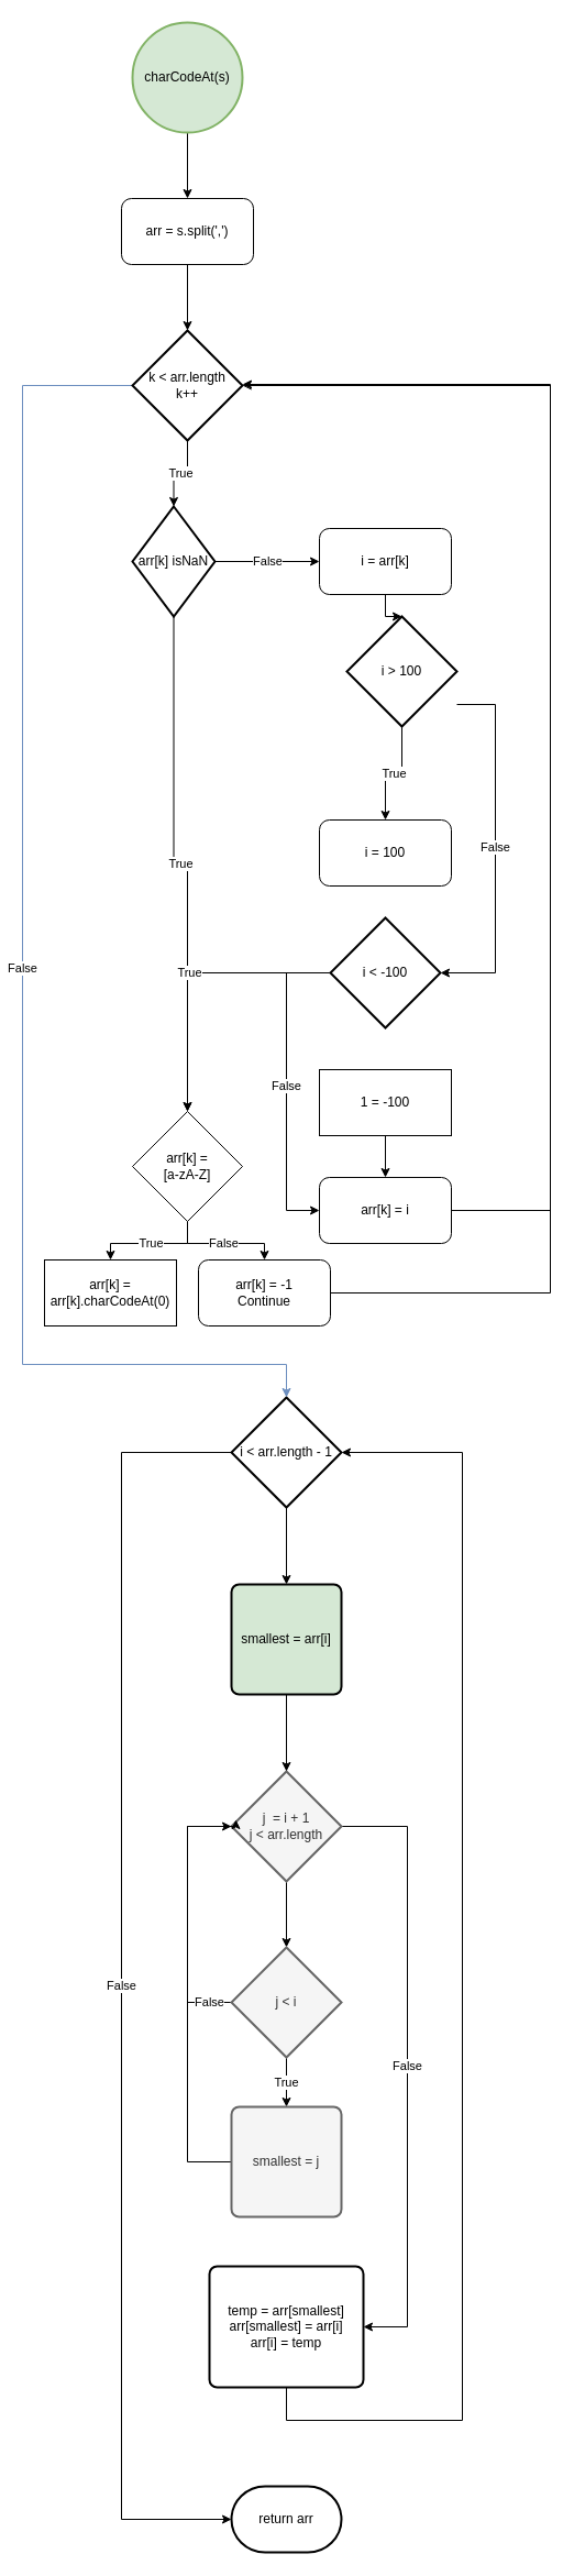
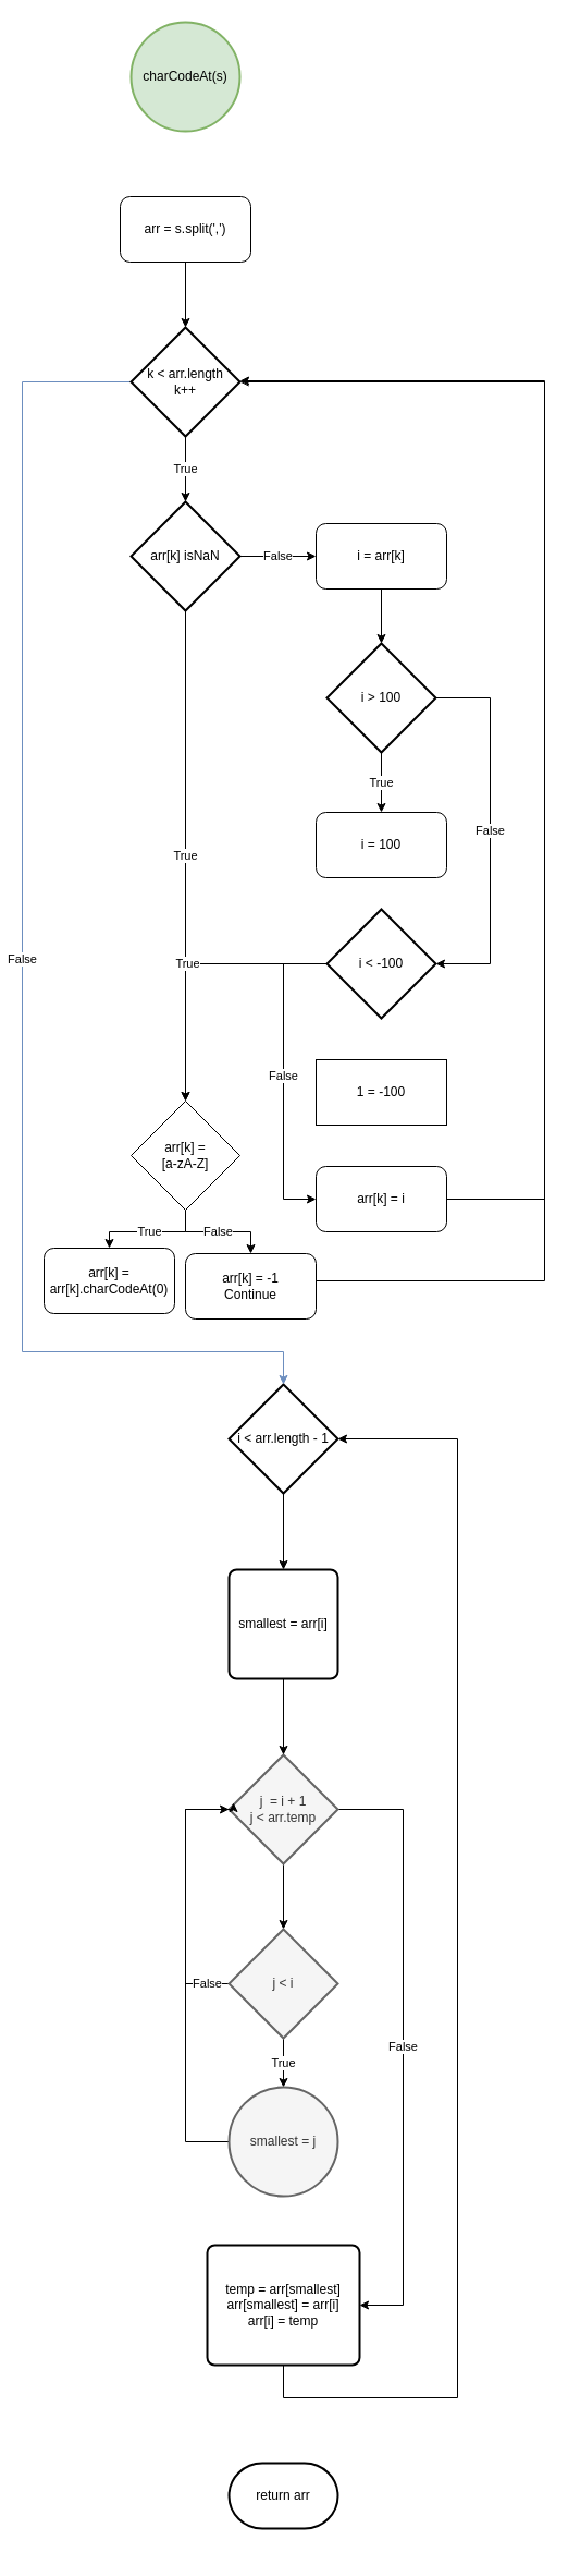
  <mxCell id="0" />
  <mxCell id="1" parent="0" />
- <mxCell id="2" style="edgeStyle=orthogonalEdgeStyle;rounded=0;orthogonalLoop=1;jettySize=auto;html=1;entryX=0.5;entryY=0;entryDx=0;entryDy=0;" edge="1" parent="1" source="3" target="30"><mxGeometry relative="1" as="geometry" /></mxCell>
  <mxCell id="3" value="charCodeAt(s)" style="strokeWidth=2;html=1;shape=mxgraph.flowchart.start_2;whiteSpace=wrap;fillColor=#d5e8d4;strokeColor=#82b366;" vertex="1" parent="1"><mxGeometry x="120" y="20" width="100" height="100" as="geometry" /></mxCell>
  <mxCell id="4" value="True" style="edgeStyle=orthogonalEdgeStyle;rounded=0;orthogonalLoop=1;jettySize=auto;html=1;entryX=0.5;entryY=0;entryDx=0;entryDy=0;" edge="1" parent="1" source="6" target="25"><mxGeometry relative="1" as="geometry" /></mxCell>
  <mxCell id="5" value="False" style="edgeStyle=orthogonalEdgeStyle;rounded=0;orthogonalLoop=1;jettySize=auto;html=1;entryX=0;entryY=0.5;entryDx=0;entryDy=0;" edge="1" parent="1" source="6" target="38"><mxGeometry relative="1" as="geometry" /></mxCell>
- <mxCell id="6" value="arr[k] isNaN" style="strokeWidth=2;html=1;shape=mxgraph.flowchart.decision;whiteSpace=wrap;" vertex="1" parent="1"><mxGeometry x="120" y="460" width="75" height="100" as="geometry" /></mxCell>
+ <mxCell id="6" value="arr[k] isNaN" style="strokeWidth=2;html=1;shape=mxgraph.flowchart.decision;whiteSpace=wrap;" vertex="1" parent="1"><mxGeometry x="120" y="460" width="100" height="100" as="geometry" /></mxCell>
  <mxCell id="7" style="edgeStyle=orthogonalEdgeStyle;rounded=0;orthogonalLoop=1;jettySize=auto;html=1;entryX=0.5;entryY=0;entryDx=0;entryDy=0;" edge="1" parent="1" source="9" target="21"><mxGeometry relative="1" as="geometry" /></mxCell>
- <mxCell id="8" value="False" style="edgeStyle=orthogonalEdgeStyle;rounded=0;orthogonalLoop=1;jettySize=auto;html=1;entryX=0;entryY=0.5;entryDx=0;entryDy=0;entryPerimeter=0;" edge="1" parent="1" source="9" target="22"><mxGeometry relative="1" as="geometry"><Array as="points"><mxPoint x="110" y="1320" /><mxPoint x="110" y="2290" /></Array></mxGeometry></mxCell>
  <mxCell id="9" value="i &amp;lt; arr.length - 1" style="strokeWidth=2;html=1;shape=mxgraph.flowchart.decision;whiteSpace=wrap;" vertex="1" parent="1"><mxGeometry x="210" y="1270" width="100" height="100" as="geometry" /></mxCell>
  <mxCell id="10" style="edgeStyle=orthogonalEdgeStyle;rounded=0;orthogonalLoop=1;jettySize=auto;html=1;entryX=0.5;entryY=0;entryDx=0;entryDy=0;entryPerimeter=0;" edge="1" parent="1" source="12" target="15"><mxGeometry relative="1" as="geometry" /></mxCell>
  <mxCell id="11" value="False" style="edgeStyle=orthogonalEdgeStyle;rounded=0;orthogonalLoop=1;jettySize=auto;html=1;entryX=1;entryY=0.5;entryDx=0;entryDy=0;" edge="1" parent="1" source="12" target="19"><mxGeometry relative="1" as="geometry"><Array as="points"><mxPoint x="370" y="1660" /><mxPoint x="370" y="2115" /></Array></mxGeometry></mxCell>
- <mxCell id="12" value="&lt;div&gt;j&amp;nbsp; = i + 1&lt;br&gt;&lt;/div&gt;&lt;div&gt;j &amp;lt; arr.length&lt;/div&gt;" style="strokeWidth=2;html=1;shape=mxgraph.flowchart.decision;whiteSpace=wrap;fillColor=#f5f5f5;strokeColor=#666666;fontColor=#333333;" vertex="1" parent="1"><mxGeometry x="210" y="1610" width="100" height="100" as="geometry" /></mxCell>
+ <mxCell id="12" value="&lt;div&gt;j&amp;nbsp; = i + 1&lt;br&gt;&lt;/div&gt;&lt;div&gt;j &amp;lt; arr.temp&lt;/div&gt;" style="strokeWidth=2;html=1;shape=mxgraph.flowchart.decision;whiteSpace=wrap;fillColor=#f5f5f5;strokeColor=#666666;fontColor=#333333;" vertex="1" parent="1"><mxGeometry x="210" y="1610" width="100" height="100" as="geometry" /></mxCell>
  <mxCell id="13" value="True" style="edgeStyle=orthogonalEdgeStyle;rounded=0;orthogonalLoop=1;jettySize=auto;html=1;entryX=0.5;entryY=0;entryDx=0;entryDy=0;" edge="1" parent="1" source="15" target="17"><mxGeometry relative="1" as="geometry" /></mxCell>
  <mxCell id="14" value="False" style="edgeStyle=orthogonalEdgeStyle;rounded=0;orthogonalLoop=1;jettySize=auto;html=1;entryX=0.04;entryY=0.44;entryDx=0;entryDy=0;entryPerimeter=0;" edge="1" parent="1" source="15" target="12"><mxGeometry x="-0.84" relative="1" as="geometry"><Array as="points"><mxPoint x="170" y="1820" /><mxPoint x="170" y="1660" /><mxPoint x="214" y="1660" /></Array><mxPoint as="offset" /></mxGeometry></mxCell>
  <mxCell id="15" value="j &amp;lt; i" style="strokeWidth=2;html=1;shape=mxgraph.flowchart.decision;whiteSpace=wrap;fillColor=#f5f5f5;strokeColor=#666666;fontColor=#333333;" vertex="1" parent="1"><mxGeometry x="210" y="1770" width="100" height="100" as="geometry" /></mxCell>
  <mxCell id="16" style="edgeStyle=orthogonalEdgeStyle;rounded=0;orthogonalLoop=1;jettySize=auto;html=1;entryX=0;entryY=0.5;entryDx=0;entryDy=0;entryPerimeter=0;" edge="1" parent="1" source="17" target="12"><mxGeometry relative="1" as="geometry"><mxPoint x="210" y="1650" as="targetPoint" /><Array as="points"><mxPoint x="170" y="1965" /><mxPoint x="170" y="1660" /></Array></mxGeometry></mxCell>
- <mxCell id="17" value="smallest = j" style="rounded=1;whiteSpace=wrap;html=1;absoluteArcSize=1;arcSize=14;strokeWidth=2;fillColor=#f5f5f5;strokeColor=#666666;fontColor=#333333;" vertex="1" parent="1"><mxGeometry x="210" y="1915" width="100" height="100" as="geometry" /></mxCell>
+ <mxCell id="17" value="smallest = j" style="ellipse;whiteSpace=wrap;html=1;absoluteArcSize=1;arcSize=14;strokeWidth=2;fillColor=#f5f5f5;strokeColor=#666666;fontColor=#333333;" vertex="1" parent="1"><mxGeometry x="210" y="1915" width="100" height="100" as="geometry" /></mxCell>
  <mxCell id="18" style="edgeStyle=orthogonalEdgeStyle;rounded=0;orthogonalLoop=1;jettySize=auto;html=1;entryX=1;entryY=0.5;entryDx=0;entryDy=0;entryPerimeter=0;" edge="1" parent="1" source="19" target="9"><mxGeometry relative="1" as="geometry"><mxPoint x="540" y="990" as="targetPoint" /><Array as="points"><mxPoint x="260" y="2200" /><mxPoint x="420" y="2200" /><mxPoint x="420" y="1320" /></Array></mxGeometry></mxCell>
  <mxCell id="19" value="&lt;div&gt;temp = arr[smallest]&lt;/div&gt;&lt;div&gt;arr[smallest] = arr[i]&lt;/div&gt;&lt;div&gt;arr[i] = temp&lt;br&gt;&lt;/div&gt;" style="rounded=1;whiteSpace=wrap;html=1;absoluteArcSize=1;arcSize=14;strokeWidth=2;" vertex="1" parent="1"><mxGeometry x="190" y="2060" width="140" height="110" as="geometry" /></mxCell>
  <mxCell id="20" style="edgeStyle=orthogonalEdgeStyle;rounded=0;orthogonalLoop=1;jettySize=auto;html=1;" edge="1" parent="1" source="21" target="12"><mxGeometry relative="1" as="geometry" /></mxCell>
- <mxCell id="21" value="smallest = arr[i]" style="rounded=1;whiteSpace=wrap;html=1;absoluteArcSize=1;arcSize=14;strokeWidth=2;fillColor=#d5e8d4;" vertex="1" parent="1"><mxGeometry x="210" y="1440" width="100" height="100" as="geometry" /></mxCell>
+ <mxCell id="21" value="smallest = arr[i]" style="rounded=1;whiteSpace=wrap;html=1;absoluteArcSize=1;arcSize=14;strokeWidth=2;" vertex="1" parent="1"><mxGeometry x="210" y="1440" width="100" height="100" as="geometry" /></mxCell>
  <mxCell id="22" value="return arr" style="strokeWidth=2;html=1;shape=mxgraph.flowchart.terminator;whiteSpace=wrap;" vertex="1" parent="1"><mxGeometry x="210" y="2260" width="100" height="60" as="geometry" /></mxCell>
  <mxCell id="23" value="True" style="edgeStyle=orthogonalEdgeStyle;rounded=0;orthogonalLoop=1;jettySize=auto;html=1;entryX=0.5;entryY=0;entryDx=0;entryDy=0;" edge="1" parent="1" source="25" target="31"><mxGeometry relative="1" as="geometry" /></mxCell>
  <mxCell id="24" value="False" style="edgeStyle=orthogonalEdgeStyle;rounded=0;orthogonalLoop=1;jettySize=auto;html=1;" edge="1" parent="1" source="25" target="33"><mxGeometry relative="1" as="geometry" /></mxCell>
  <mxCell id="25" value="arr[k] = &lt;br&gt;[a-zA-Z]" style="rhombus;whiteSpace=wrap;html=1;" vertex="1" parent="1"><mxGeometry x="120" y="1010" width="100" height="100" as="geometry" /></mxCell>
  <mxCell id="26" value="True" style="edgeStyle=orthogonalEdgeStyle;rounded=0;orthogonalLoop=1;jettySize=auto;html=1;entryX=0.5;entryY=0;entryDx=0;entryDy=0;entryPerimeter=0;" edge="1" parent="1" source="28" target="6"><mxGeometry relative="1" as="geometry" /></mxCell>
  <mxCell id="27" value="False" style="edgeStyle=orthogonalEdgeStyle;rounded=0;orthogonalLoop=1;jettySize=auto;html=1;entryX=0.5;entryY=0;entryDx=0;entryDy=0;entryPerimeter=0;fillColor=#dae8fc;strokeColor=#6c8ebf;" edge="1" parent="1" source="28" target="9"><mxGeometry relative="1" as="geometry"><Array as="points"><mxPoint x="20" y="350" /><mxPoint x="20" y="1240" /></Array></mxGeometry></mxCell>
  <mxCell id="28" value="k &amp;lt; arr.length&lt;br&gt;k++" style="strokeWidth=2;html=1;shape=mxgraph.flowchart.decision;whiteSpace=wrap;" vertex="1" parent="1"><mxGeometry x="120" width="100" height="100" as="geometry" y="300" /></mxCell>
  <mxCell id="29" style="edgeStyle=orthogonalEdgeStyle;rounded=0;orthogonalLoop=1;jettySize=auto;html=1;entryX=0.5;entryY=0;entryDx=0;entryDy=0;entryPerimeter=0;" edge="1" parent="1" source="30" target="28"><mxGeometry relative="1" as="geometry" /></mxCell>
  <mxCell id="30" value="arr = s.split(',')" style="rounded=1;whiteSpace=wrap;html=1;" vertex="1" parent="1"><mxGeometry x="110" y="180" width="120" height="60" as="geometry" /></mxCell>
- <mxCell id="31" value="arr[k] = arr[k].charCodeAt(0)" style="whiteSpace=wrap;html=1;rounded=0;" vertex="1" parent="1"><mxGeometry x="40" y="1145" width="120" height="60" as="geometry" /></mxCell>
+ <mxCell id="31" value="arr[k] = arr[k].charCodeAt(0)" style="rounded=1;whiteSpace=wrap;html=1;" vertex="1" parent="1"><mxGeometry x="40" y="1145" width="120" height="60" as="geometry" /></mxCell>
  <mxCell id="32" style="edgeStyle=orthogonalEdgeStyle;rounded=0;orthogonalLoop=1;jettySize=auto;html=1;entryX=1;entryY=0.5;entryDx=0;entryDy=0;entryPerimeter=0;endArrow=open;" edge="1" parent="1" source="33" target="28"><mxGeometry relative="1" as="geometry"><Array as="points"><mxPoint x="500" y="1175" /><mxPoint x="500" y="350" /></Array></mxGeometry></mxCell>
- <mxCell id="33" value="&lt;div&gt;arr[k] = -1&lt;br&gt;&lt;/div&gt;&lt;div&gt;Continue&lt;/div&gt;" style="rounded=1;whiteSpace=wrap;html=1;" vertex="1" parent="1"><mxGeometry x="180" y="1145" width="120" height="60" as="geometry" /></mxCell>
+ <mxCell id="33" value="&lt;div&gt;arr[k] = -1&lt;br&gt;&lt;/div&gt;&lt;div&gt;Continue&lt;/div&gt;" style="rounded=1;whiteSpace=wrap;html=1;" vertex="1" parent="1"><mxGeometry x="170" y="1150" width="120" height="60" as="geometry" /></mxCell>
  <mxCell id="34" value="True" style="edgeStyle=orthogonalEdgeStyle;rounded=0;orthogonalLoop=1;jettySize=auto;html=1;entryX=0.5;entryY=0;entryDx=0;entryDy=0;" edge="1" parent="1" source="36" target="42"><mxGeometry relative="1" as="geometry" /></mxCell>
  <mxCell id="35" value="False" style="edgeStyle=orthogonalEdgeStyle;rounded=0;orthogonalLoop=1;jettySize=auto;html=1;entryX=1;entryY=0.5;entryDx=0;entryDy=0;entryPerimeter=0;" edge="1" parent="1" source="36" target="41"><mxGeometry relative="1" as="geometry"><Array as="points"><mxPoint x="450" y="640" /><mxPoint x="450" y="884" /></Array></mxGeometry></mxCell>
- <mxCell id="36" value="i &amp;gt; 100" style="strokeWidth=2;html=1;shape=mxgraph.flowchart.decision;whiteSpace=wrap;" vertex="1" parent="1"><mxGeometry x="315" y="560" width="100" height="100" as="geometry" /></mxCell>
+ <mxCell id="36" value="i &amp;gt; 100" style="strokeWidth=2;html=1;shape=mxgraph.flowchart.decision;whiteSpace=wrap;" vertex="1" parent="1"><mxGeometry x="300" y="590" width="100" height="100" as="geometry" /></mxCell>
  <mxCell id="37" style="edgeStyle=orthogonalEdgeStyle;rounded=0;orthogonalLoop=1;jettySize=auto;html=1;entryX=0.5;entryY=0;entryDx=0;entryDy=0;entryPerimeter=0;" edge="1" parent="1" source="38" target="36"><mxGeometry relative="1" as="geometry" /></mxCell>
  <mxCell id="38" value="i = arr[k]" style="rounded=1;whiteSpace=wrap;html=1;" vertex="1" parent="1"><mxGeometry x="290" y="480" width="120" height="60" as="geometry" /></mxCell>
  <mxCell id="39" value="True" style="edgeStyle=orthogonalEdgeStyle;rounded=0;orthogonalLoop=1;jettySize=auto;html=1;" edge="1" parent="1" source="41" target="25"><mxGeometry relative="1" as="geometry" /></mxCell>
  <mxCell id="40" value="False" style="edgeStyle=orthogonalEdgeStyle;rounded=0;orthogonalLoop=1;jettySize=auto;html=1;entryX=0;entryY=0.5;entryDx=0;entryDy=0;" edge="1" parent="1" source="41" target="46"><mxGeometry relative="1" as="geometry"><Array as="points"><mxPoint x="260" y="884" /><mxPoint x="260" y="1100" /></Array></mxGeometry></mxCell>
  <mxCell id="41" value="i &amp;lt; -100" style="strokeWidth=2;html=1;shape=mxgraph.flowchart.decision;whiteSpace=wrap;" vertex="1" parent="1"><mxGeometry x="300" y="834" width="100" height="100" as="geometry" /></mxCell>
  <mxCell id="42" value="i = 100" style="rounded=1;whiteSpace=wrap;html=1;" vertex="1" parent="1"><mxGeometry x="290" y="745" width="120" height="60" as="geometry" /></mxCell>
- <mxCell id="43" style="edgeStyle=orthogonalEdgeStyle;rounded=0;orthogonalLoop=1;jettySize=auto;html=1;entryX=0.5;entryY=0;entryDx=0;entryDy=0;" edge="1" parent="1" source="44" target="46"><mxGeometry relative="1" as="geometry" /></mxCell>
  <mxCell id="44" value="&lt;div&gt;1 = -100&lt;/div&gt;" style="whiteSpace=wrap;html=1;rounded=0;" vertex="1" parent="1"><mxGeometry x="290" y="972" width="120" height="60" as="geometry" /></mxCell>
  <mxCell id="45" style="edgeStyle=orthogonalEdgeStyle;rounded=0;orthogonalLoop=1;jettySize=auto;html=1;" edge="1" parent="1" source="46"><mxGeometry relative="1" as="geometry"><mxPoint x="220" y="349" as="targetPoint" /><Array as="points"><mxPoint x="500" y="1100" /><mxPoint x="500" y="349" /></Array></mxGeometry></mxCell>
  <mxCell id="46" value="arr[k] = i" style="rounded=1;whiteSpace=wrap;html=1;" vertex="1" parent="1"><mxGeometry x="290" y="1070" width="120" height="60" as="geometry" /></mxCell>
